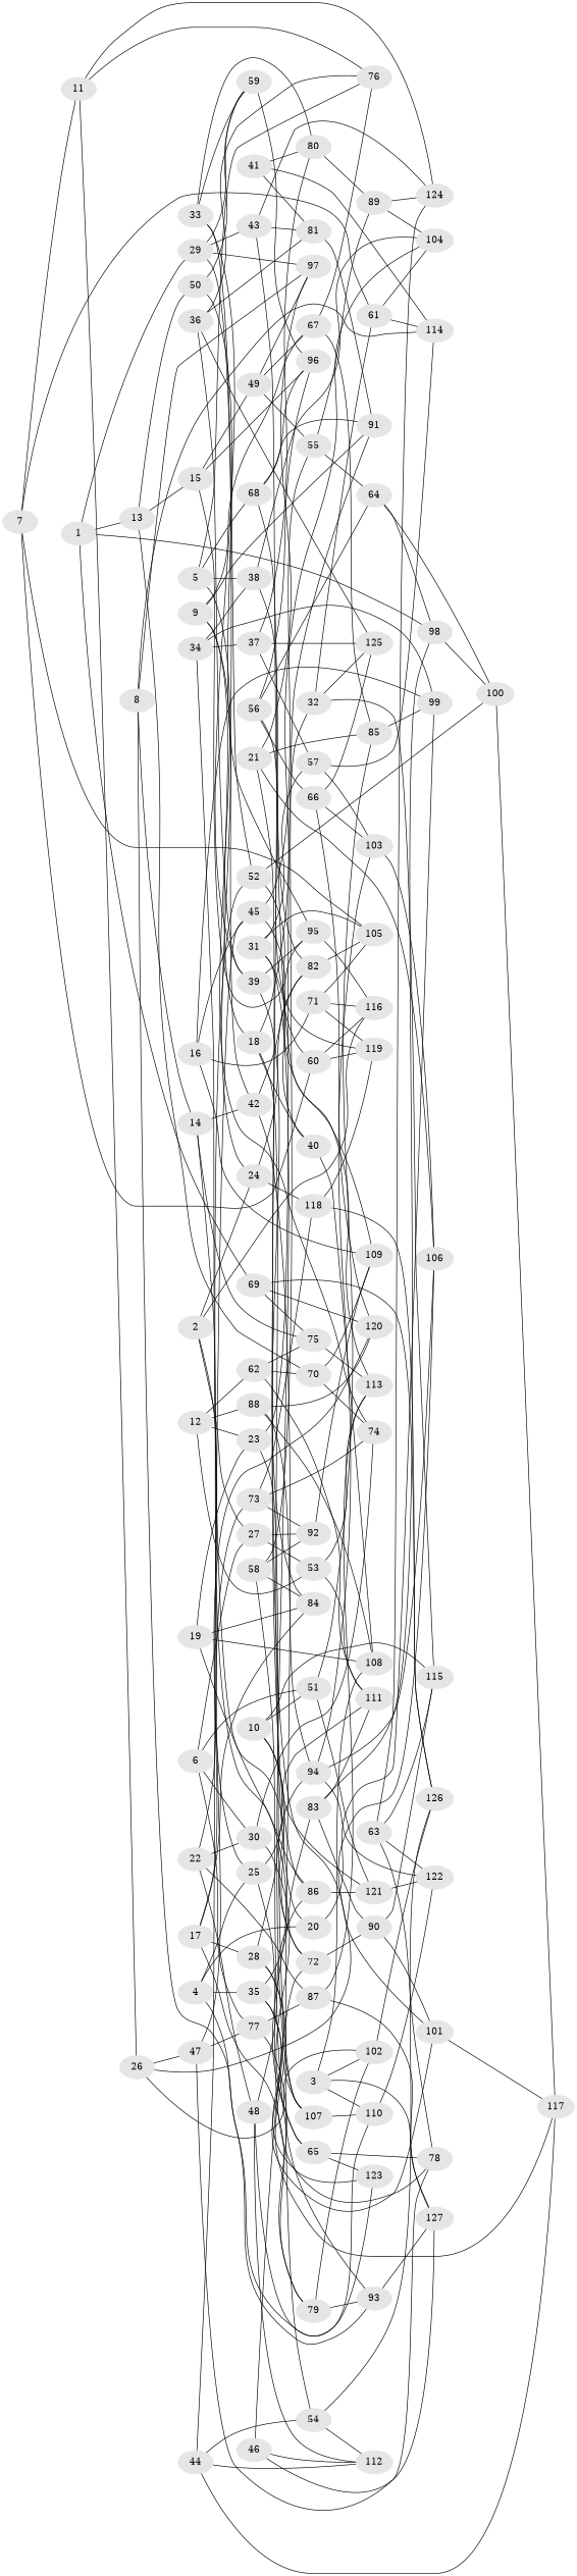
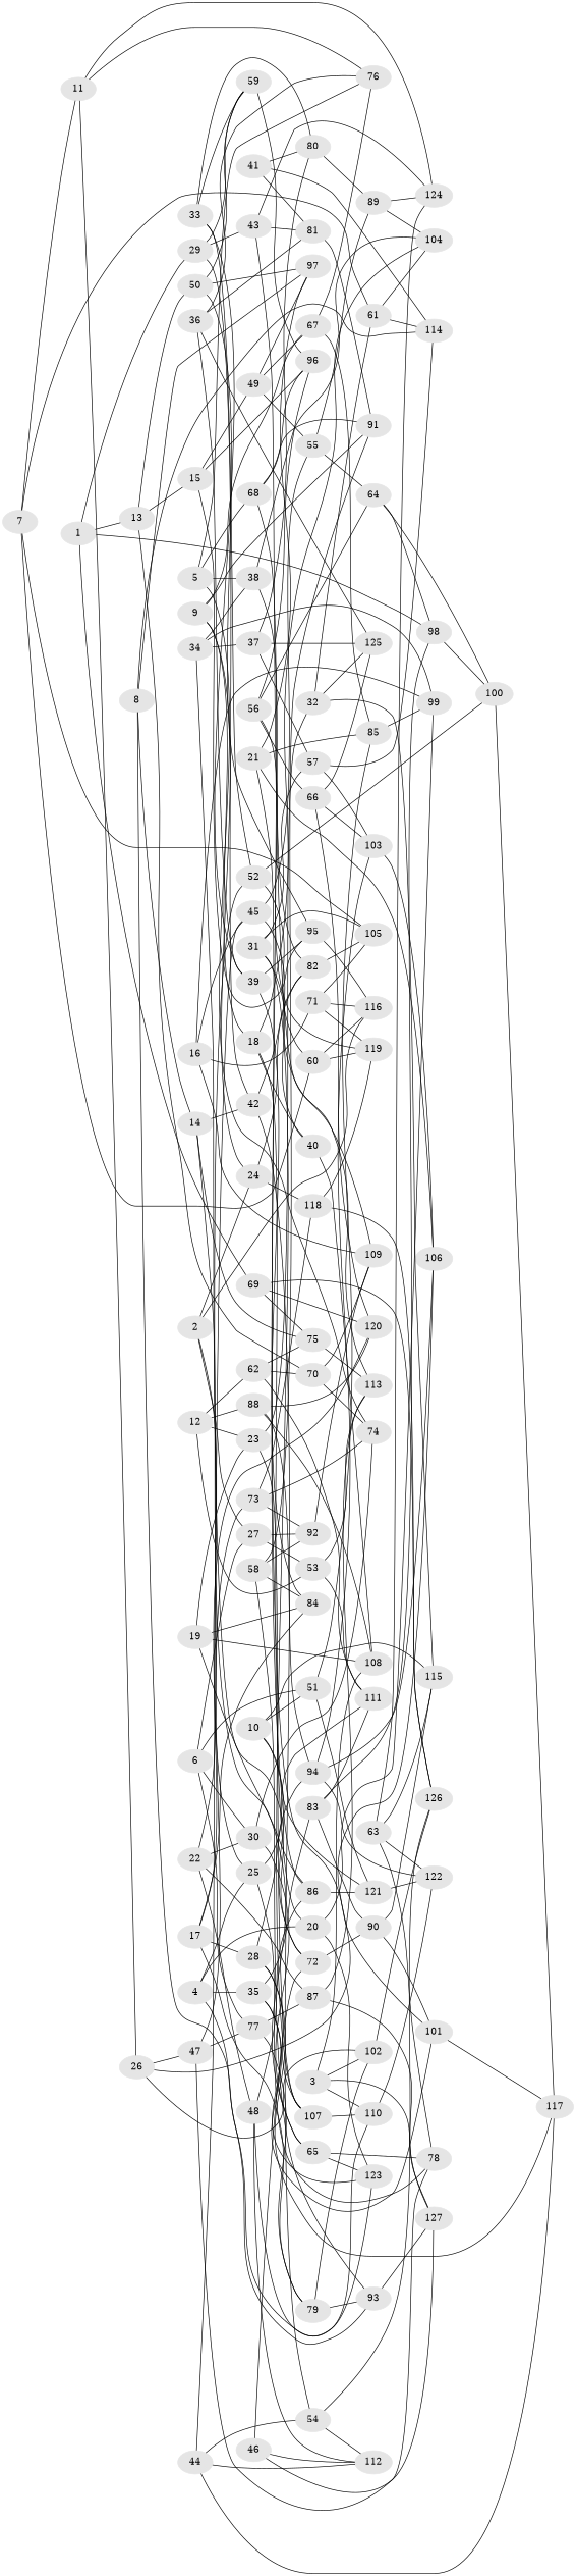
  graph {
    rankdir=LR
    node [color=gray90 style=filled]
    1
    13
    29
    69
    98
    15
    50
    70
    42
    43
    59
    75
    120
    126
    100
    2
    24
    25
    27
    116
    82
    118
    78
    111
    53
    92
    3
    102
    108
    110
    127
    122
    4
    20
    35
    93
    99
    123
    83
    101
    5
    38
    68
    74
    76
    104
    91
    96
    6
    30
    51
    77
    65
    121
    85
    79
    87
    7
    11
    60
    61
    105
    26
    124
    119
    114
    8
    14
    97
    9
    18
    67
    40
    10
    72
    115
    90
    106
    47
    12
    23
    62
    88
    32
    107
    113
    94
    49
    95
    109
    54
    55
    16
    45
    71
    17
    28
    84
    117
    19
    86
    21
    22
    48
    52
    112
    125
    73
    103
    81
    31
    57
    33
    39
    80
    89
    34
    37
    36
    41
    46
    44
    64
    56
    66
    58
    63
    1 -- 13
    1 -- 29
    1 -- 69
    1 -- 98
    13 -- 15
    13 -- 50
    13 -- 70
    29 -- 42
    29 -- 43
    29 -- 59
    69 -- 75
    69 -- 120
    69 -- 126
    98 -- 100
    15 -- 96
    15 -- 49
    15 -- 95
    50 -- 59
-   29 -- 97
+   50 -- 97
    50 -- 95
    70 -- 74
    70 -- 109
    42 -- 82
    42 -- 54
    43 -- 124
    43 -- 113
    43 -- 81
    59 -- 96
    75 -- 113
    100 -- 117
    2 -- 24
    2 -- 25
    2 -- 27
    2 -- 116
    24 -- 82
    24 -- 118
    25 -- 78
    25 -- 111
    27 -- 53
    27 -- 92
    82 -- 105
    118 -- 126
    118 -- 119
    53 -- 111
    53 -- 113
    92 -- 109
    3 -- 102
    3 -- 108
    3 -- 110
    3 -- 127
    102 -- 126
    110 -- 122
    4 -- 25
    4 -- 20
    4 -- 35
    4 -- 93
    20 -- 99
+   20 -- 123
    35 -- 123
    35 -- 83
    35 -- 101
    93 -- 127
    83 -- 98
    83 -- 111
    83 -- 90
    101 -- 117
    5 -- 38
    5 -- 68
    5 -- 74
    5 -- 76
    38 -- 82
    38 -- 104
    68 -- 101
    68 -- 91
    68 -- 96
    6 -- 27
    6 -- 30
    6 -- 51
    6 -- 77
    30 -- 74
    30 -- 65
    51 -- 121
    51 -- 85
    77 -- 79
    77 -- 87
    65 -- 78
    65 -- 123
    121 -- 122
    85 -- 99
    79 -- 102
    79 -- 93
    87 -- 127
    87 -- 113
    7 -- 11
    7 -- 60
    7 -- 61
    7 -- 105
    11 -- 76
    11 -- 26
    11 -- 124
    60 -- 116
    60 -- 119
    61 -- 104
    61 -- 114
    26 -- 102
    26 -- 106
    26 -- 47
    8 -- 110
    8 -- 114
    8 -- 14
    8 -- 97
    14 -- 42
    14 -- 75
    14 -- 65
    9 -- 24
    9 -- 91
    9 -- 18
    9 -- 67
    18 -- 20
    18 -- 104
    18 -- 40
    67 -- 76
    67 -- 85
    40 -- 108
    10 -- 51
    10 -- 121
    10 -- 72
    10 -- 115
    72 -- 90
    90 -- 101
    90 -- 115
    47 -- 78
    47 -- 77
    47 -- 73
    12 -- 53
    12 -- 23
    12 -- 62
    12 -- 88
    23 -- 32
    23 -- 107
    62 -- 70
    62 -- 75
    62 -- 111
    88 -- 120
    88 -- 108
    88 -- 94
    32 -- 61
    32 -- 115
    32 -- 125
    107 -- 110
    94 -- 122
    94 -- 106
    94 -- 103
    49 -- 97
    49 -- 67
    49 -- 55
    95 -- 116
    54 -- 126
    54 -- 112
    55 -- 89
    55 -- 64
    16 -- 99
    16 -- 109
    16 -- 45
    16 -- 71
    45 -- 109
    45 -- 55
    71 -- 116
    71 -- 105
    71 -- 119
    17 -- 120
    17 -- 79
    17 -- 28
    17 -- 84
    28 -- 107
    28 -- 94
    28 -- 117
    19 -- 108
    19 -- 23
    19 -- 84
    19 -- 86
    86 -- 121
    21 -- 85
    21 -- 97
    21 -- 106
    21 -- 86
    22 -- 30
    22 -- 87
    22 -- 48
    22 -- 52
    48 -- 123
    48 -- 86
    48 -- 112
    52 -- 100
    52 -- 60
    73 -- 118
    73 -- 92
    73 -- 74
    103 -- 106
    81 -- 91
    31 -- 105
    31 -- 40
    31 -- 107
    31 -- 57
    57 -- 114
    57 -- 103
    33 -- 59
    33 -- 52
    33 -- 39
    33 -- 80
    39 -- 95
    39 -- 84
    80 -- 89
    89 -- 104
    89 -- 124
    34 -- 99
    34 -- 38
    34 -- 72
    34 -- 37
    37 -- 125
    37 -- 57
    37 -- 80
    36 -- 76
    36 -- 125
    36 -- 81
    36 -- 39
    41 -- 114
    41 -- 81
    41 -- 80
    46 -- 127
    46 -- 72
    46 -- 112
    44 -- 54
    44 -- 45
    44 -- 117
    44 -- 112
    64 -- 98
    64 -- 100
    56 -- 96
    56 -- 119
    56 -- 64
    56 -- 66
    66 -- 120
    66 -- 125
    66 -- 103
    58 -- 92
    58 -- 93
    58 -- 91
    58 -- 84
    63 -- 78
    63 -- 122
    63 -- 124
    63 -- 115
  }
